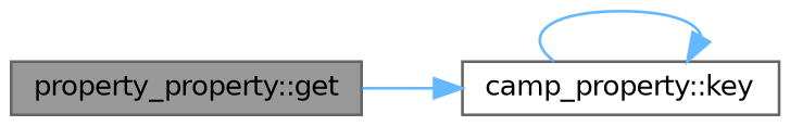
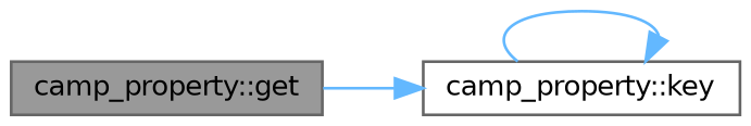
  digraph {
    rankdir=LR
    node [fontname=Helvetica fontsize=10 shape=box style=filled]
    edge [color=steelblue1 fontname=Helvetica fontsize=10 labelfontname=Helvetica labelfontsize=10 style=solid]
-   n1 [color=gray40 fillcolor=grey60 fontcolor=black height=0.2 label="property_property::get" width=0.4]
+   n1 [color=gray40 fillcolor=grey60 fontcolor=black height=0.2 label="camp_property::get" width=0.4]
    n2 [color=grey40 fillcolor=white height=0.2 label="camp_property::key" width=0.4]
    n1 -> n2
    n2 -> n2
  }
